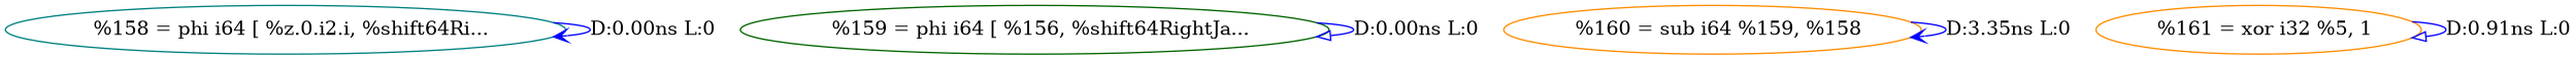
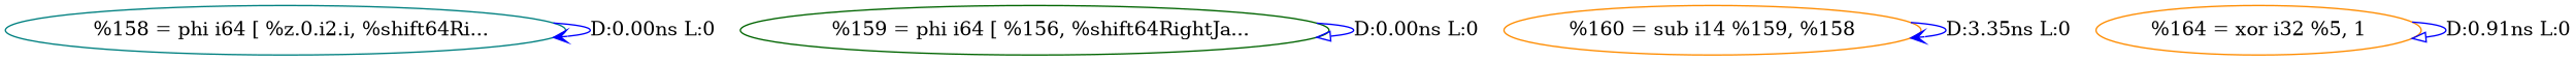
  digraph {
    node [color=darkorange]
    edge [arrowhead=vee color=blue]
    n1 [color=teal label="  %158 = phi i64 [ %z.0.i2.i, %shift64Ri..."]
    n2 [color=darkgreen label="  %159 = phi i64 [ %156, %shift64RightJa..."]
-   n3 [label="  %160 = sub i64 %159, %158"]
-   n4 [label="  %161 = xor i32 %5, 1"]
+   n3 [label="%160 = sub i14 %159, %158"]
+   n4 [label="%164 = xor i32 %5, 1"]
    n1 -> n1 [label="D:0.00ns L:0"]
    n2 -> n2 [arrowhead=onormal label="D:0.00ns L:0"]
    n3 -> n3 [label="D:3.35ns L:0"]
    n4 -> n4 [arrowhead=onormal label="D:0.91ns L:0"]
  }
